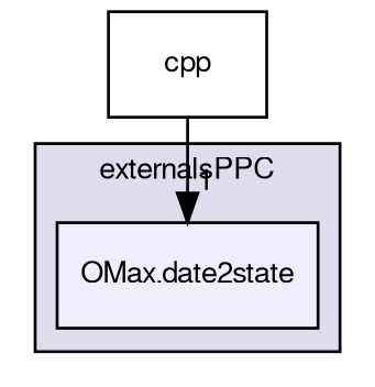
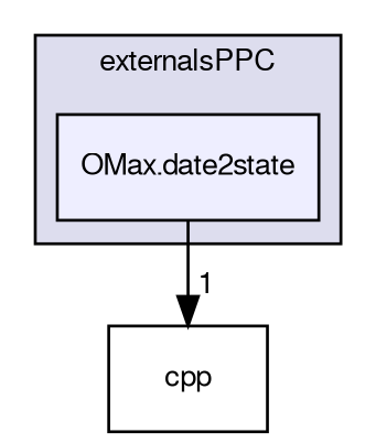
  digraph {
    compound=true
    node [fontname=FreeSans fontsize=10 shape=box]
    n1 [fillcolor="#eeeeff" label="OMax.date2state" pencolor=black style=filled]
    n2 [label=cpp]
    subgraph cluster_1 {
      bgcolor="#ddddee"
      fontname=FreeSans
      fontsize=10
      label=externalsPPC
      pencolor=black
      n1
    }
-   n2 -> n1 [headlabel=1 labeldistance=1.5 labelfontname=FreeSans labelfontsize=10]
+   n1 -> n2 [headlabel=1 labeldistance=1.5 labelfontname=FreeSans labelfontsize=10]
  }
